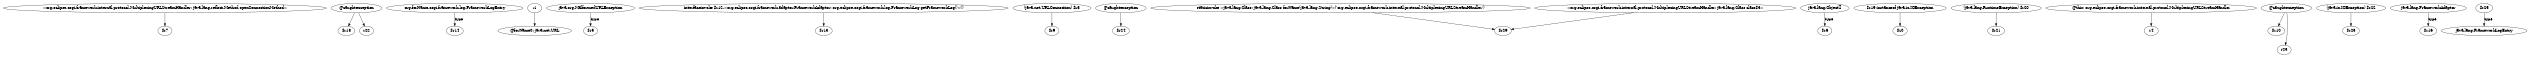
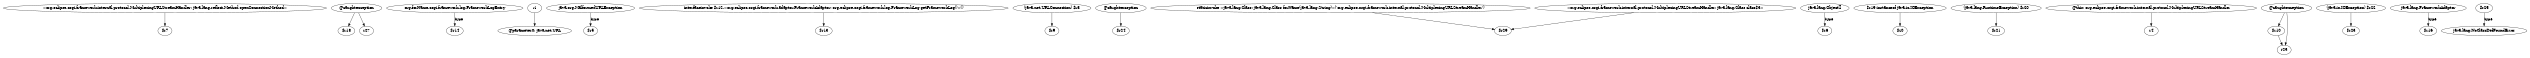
  digraph {
    n1 [label="<org.eclipse.osgi.framework.internal.protocol.MultiplexingURLStreamHandler: java.lang.reflect.Method openConnectionMethod>"]
    n2 [label="$r7"]
    n3 [label="@caughtexception"]
    n4 [label="$r18"]
-   n5 [label=r22]
+   n5 [label=r27]
    n6 [label="org.forName.osgi.framework.log.FrameworkLogEntry"]
    n7 [label="$r14"]
-   n8 [label="@forName0: java.net.URL"]
+   n8 [label="@parameter0: java.net.URL"]
    n9 [label=r1]
    n10 [label="java.org.MalformedURLException"]
    n11 [label="$r5"]
    n12 [label="interfaceinvoke $r12.<org.eclipse.osgi.framework.adaptor.FrameworkAdaptor: org.eclipse.osgi.framework.log.FrameworkLog getFrameworkLog()>()"]
    n13 [label="$r13"]
    n14 [label="(java.net.URLConnection) $r8"]
    n15 [label="$r9"]
    n16 [label="@caughtexception"]
    n17 [label="$r24"]
    n18 [label="staticinvoke <java.lang.Class: java.lang.Class forName(java.lang.String)>('org.eclipse.osgi.framework.internal.protocol.MultiplexingURLStreamHandler')"]
    n19 [label="$r29"]
    n20 [label="java.lang.Object[]"]
    n21 [label="$r6"]
    n22 [label="$r19 instanceof java.io.IOException"]
    n23 [label="$z0"]
    n24 [label="(java.lang.RuntimeException) $r20"]
    n25 [label="$r21"]
    n26 [label="@this: org.eclipse.osgi.framework.internal.protocol.MultiplexingURLStreamHandler"]
    n27 [label=r4]
    n28 [label="@caughtexception"]
    n29 [label="$r10"]
    n30 [label=r23]
    n31 [label="(java.io.IOException) $r22"]
    n32 [label="$r23"]
    n33 [label="java.lang.FrameworkAdaptor"]
    n34 [label="$r16"]
-   n35 [label="java.lang.FrameworkLogEntry"]
+   n35 [label="java.lang.NoClassDefFoundError"]
    n36 [label="$r25"]
    n37 [label="<org.eclipse.osgi.framework.internal.protocol.MultiplexingURLStreamHandler: java.lang.Class class$3>"]
    n1 -> n2
    n3 -> n4
    n3 -> n5
    n6 -> n7 [label=type]
    n9 -> n8
    n10 -> n11 [label=type]
    n12 -> n13
    n14 -> n15
    n16 -> n17
    n18 -> n19
    n20 -> n21 [label=type]
    n22 -> n23
    n24 -> n25
    n26 -> n27
    n28 -> n29
    n28 -> n30
+   n29 -> n30
    n31 -> n32
    n33 -> n34 [label=type]
    n36 -> n35 [label=type]
    n37 -> n19
  }
